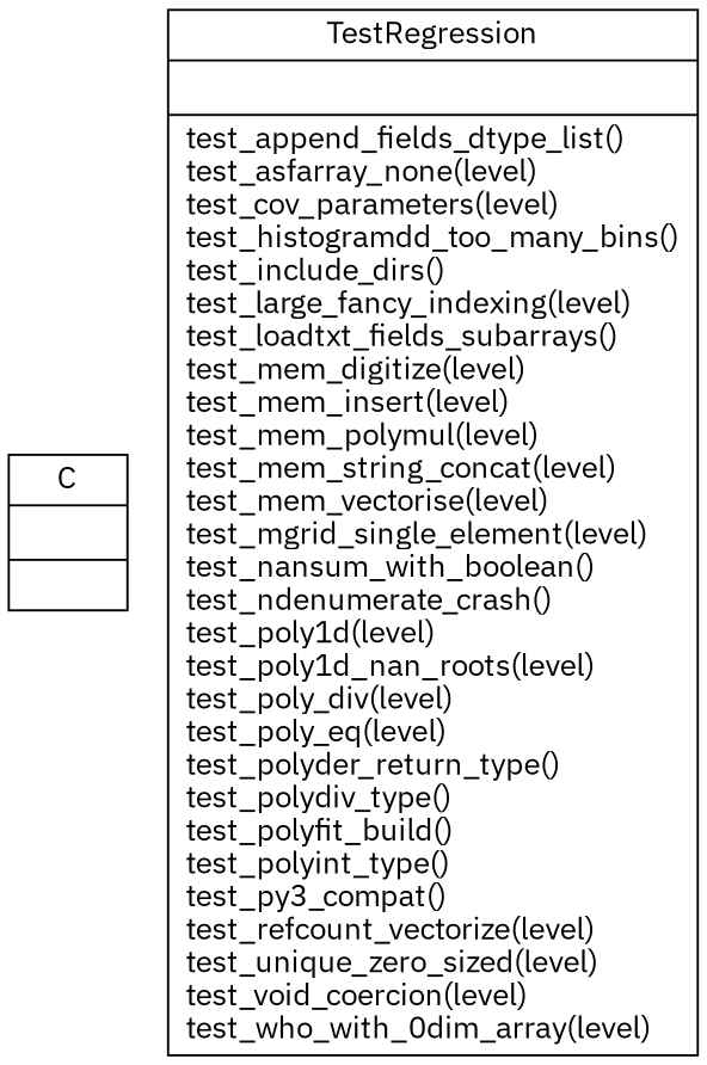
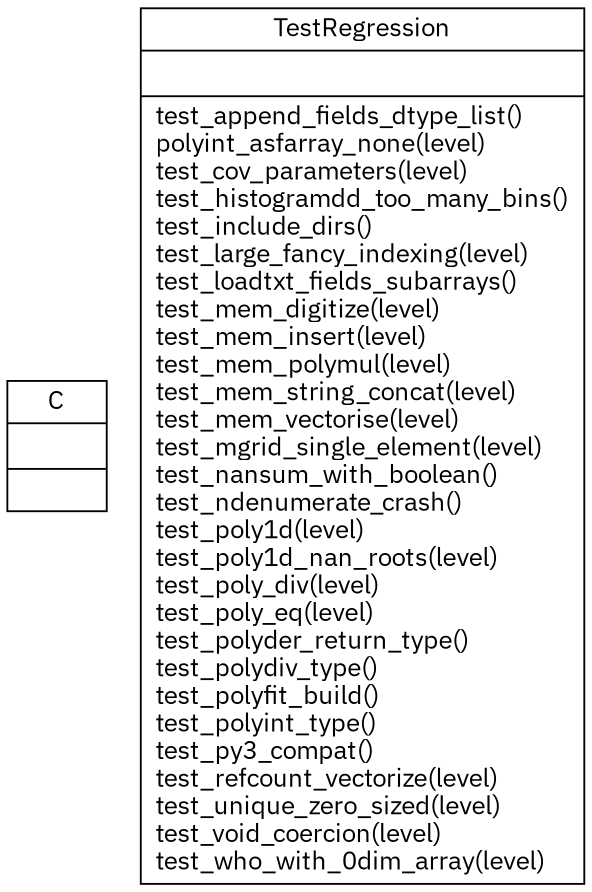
  digraph {
    rankdir=BT
    fontname="IBM Plex Sans"
    node [color=black fontcolor=black shape=record style=solid fontname="IBM Plex Sans"]
    n1 [label=<{C|<br ALIGN="LEFT"/>|}>]
-   n2 [label=<{TestRegression|<br ALIGN="LEFT"/>|test_append_fields_dtype_list()<br ALIGN="LEFT"/>test_asfarray_none(level)<br ALIGN="LEFT"/>test_cov_parameters(level)<br ALIGN="LEFT"/>test_histogramdd_too_many_bins()<br ALIGN="LEFT"/>test_include_dirs()<br ALIGN="LEFT"/>test_large_fancy_indexing(level)<br ALIGN="LEFT"/>test_loadtxt_fields_subarrays()<br ALIGN="LEFT"/>test_mem_digitize(level)<br ALIGN="LEFT"/>test_mem_insert(level)<br ALIGN="LEFT"/>test_mem_polymul(level)<br ALIGN="LEFT"/>test_mem_string_concat(level)<br ALIGN="LEFT"/>test_mem_vectorise(level)<br ALIGN="LEFT"/>test_mgrid_single_element(level)<br ALIGN="LEFT"/>test_nansum_with_boolean()<br ALIGN="LEFT"/>test_ndenumerate_crash()<br ALIGN="LEFT"/>test_poly1d(level)<br ALIGN="LEFT"/>test_poly1d_nan_roots(level)<br ALIGN="LEFT"/>test_poly_div(level)<br ALIGN="LEFT"/>test_poly_eq(level)<br ALIGN="LEFT"/>test_polyder_return_type()<br ALIGN="LEFT"/>test_polydiv_type()<br ALIGN="LEFT"/>test_polyfit_build()<br ALIGN="LEFT"/>test_polyint_type()<br ALIGN="LEFT"/>test_py3_compat()<br ALIGN="LEFT"/>test_refcount_vectorize(level)<br ALIGN="LEFT"/>test_unique_zero_sized(level)<br ALIGN="LEFT"/>test_void_coercion(level)<br ALIGN="LEFT"/>test_who_with_0dim_array(level)<br ALIGN="LEFT"/>}>]
+   n2 [label=<{TestRegression|<br ALIGN="LEFT"/>|test_append_fields_dtype_list()<br ALIGN="LEFT"/>polyint_asfarray_none(level)<br ALIGN="LEFT"/>test_cov_parameters(level)<br ALIGN="LEFT"/>test_histogramdd_too_many_bins()<br ALIGN="LEFT"/>test_include_dirs()<br ALIGN="LEFT"/>test_large_fancy_indexing(level)<br ALIGN="LEFT"/>test_loadtxt_fields_subarrays()<br ALIGN="LEFT"/>test_mem_digitize(level)<br ALIGN="LEFT"/>test_mem_insert(level)<br ALIGN="LEFT"/>test_mem_polymul(level)<br ALIGN="LEFT"/>test_mem_string_concat(level)<br ALIGN="LEFT"/>test_mem_vectorise(level)<br ALIGN="LEFT"/>test_mgrid_single_element(level)<br ALIGN="LEFT"/>test_nansum_with_boolean()<br ALIGN="LEFT"/>test_ndenumerate_crash()<br ALIGN="LEFT"/>test_poly1d(level)<br ALIGN="LEFT"/>test_poly1d_nan_roots(level)<br ALIGN="LEFT"/>test_poly_div(level)<br ALIGN="LEFT"/>test_poly_eq(level)<br ALIGN="LEFT"/>test_polyder_return_type()<br ALIGN="LEFT"/>test_polydiv_type()<br ALIGN="LEFT"/>test_polyfit_build()<br ALIGN="LEFT"/>test_polyint_type()<br ALIGN="LEFT"/>test_py3_compat()<br ALIGN="LEFT"/>test_refcount_vectorize(level)<br ALIGN="LEFT"/>test_unique_zero_sized(level)<br ALIGN="LEFT"/>test_void_coercion(level)<br ALIGN="LEFT"/>test_who_with_0dim_array(level)<br ALIGN="LEFT"/>}>]
  }
